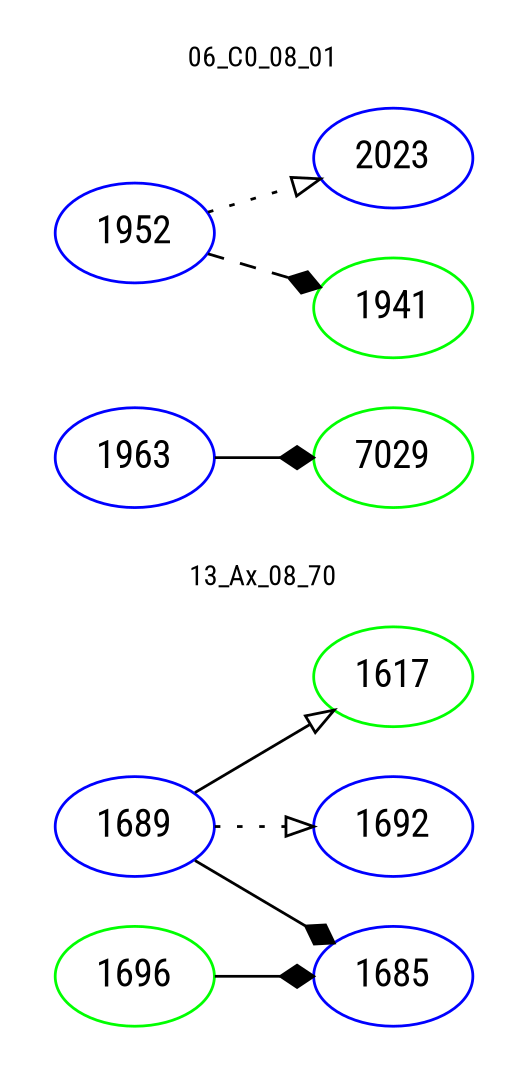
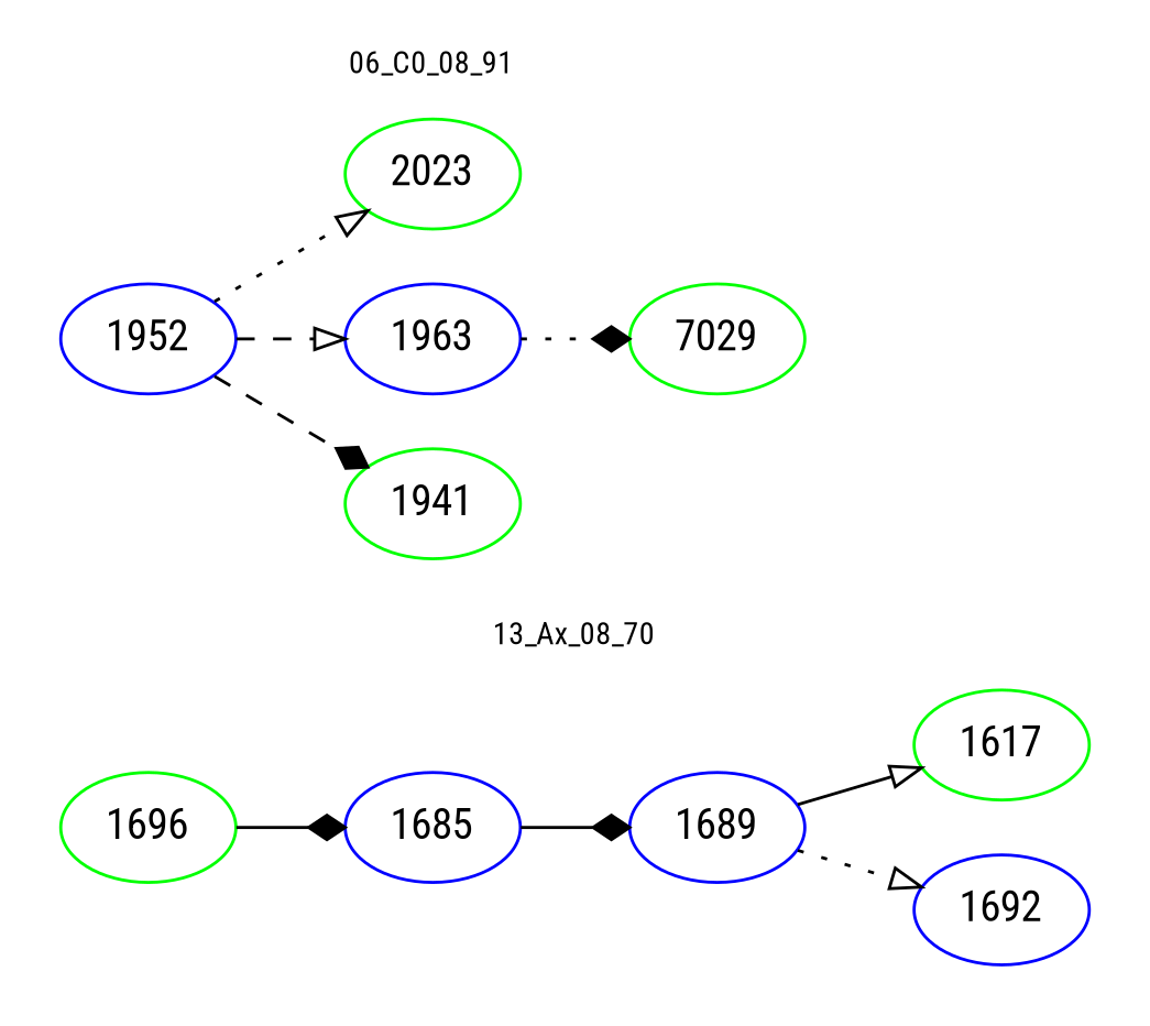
  digraph {
    fontname="Roboto Condensed"
    rankdir=LR
    node [color=blue fontname="Roboto Condensed"]
    edge [arrowhead=diamond color=black fontname="Roboto Condensed" style=solid]
    n1 [label=1689]
    n2 [label=1685]
    n3 [label=1692]
    n4 [color=green label=1617]
    n5 [color=green label=1696]
    n6 [label=1952]
    n7 [color=green label=1941]
    n8 [label=1963]
-   n9 [label=2023]
+   n9 [color=green label=2023]
    n10 [color=green label=7029]
    subgraph cluster_1 {
      color=white
      fontsize=10
      label="13_Ax_08_70"
      n1
      n2
      n3
      n4
      n5
    }
    subgraph cluster_2 {
      color=white
      fontsize=10
-     label="06_C0_08_01"
+     label="06_C0_08_91"
      n6
      n7
      n8
      n9
      n10
    }
-   n1 -> n2
+   n2 -> n1
    n1 -> n3 [arrowhead=onormal style=dotted]
    n1 -> n4 [arrowhead=onormal]
    n5 -> n2
    n6 -> n7 [style=dashed]
+   n6 -> n8 [arrowhead=onormal style=dashed]
    n6 -> n9 [arrowhead=onormal style=dotted]
-   n8 -> n10
+   n8 -> n10 [style=dotted]
  }
